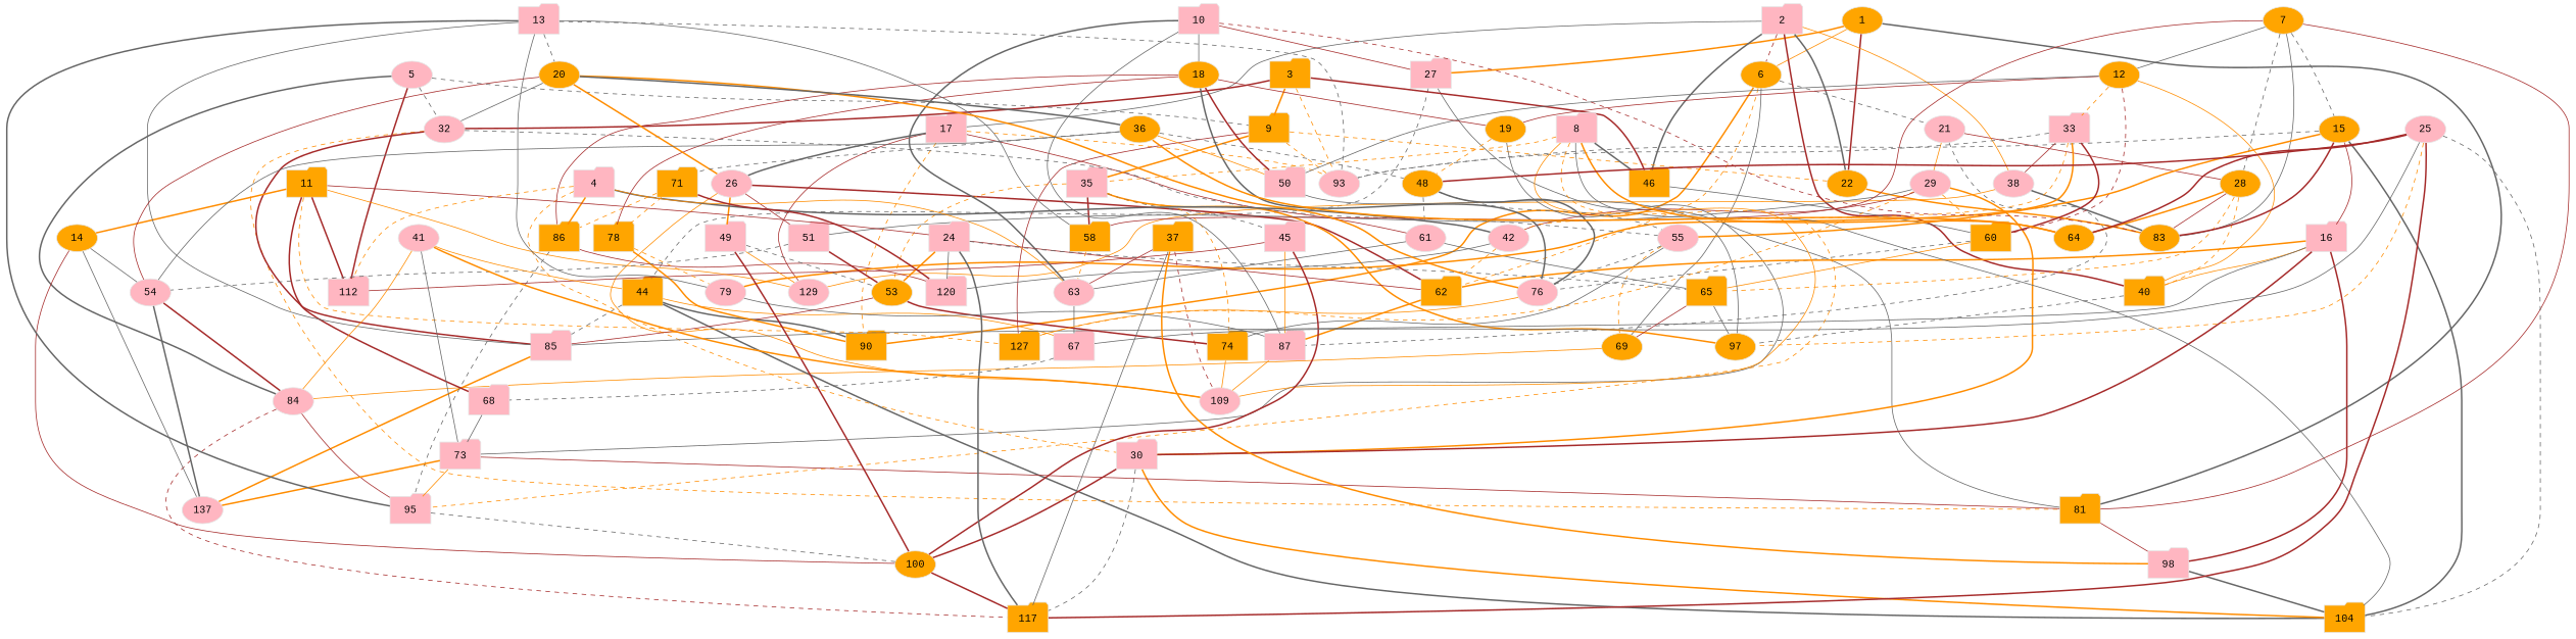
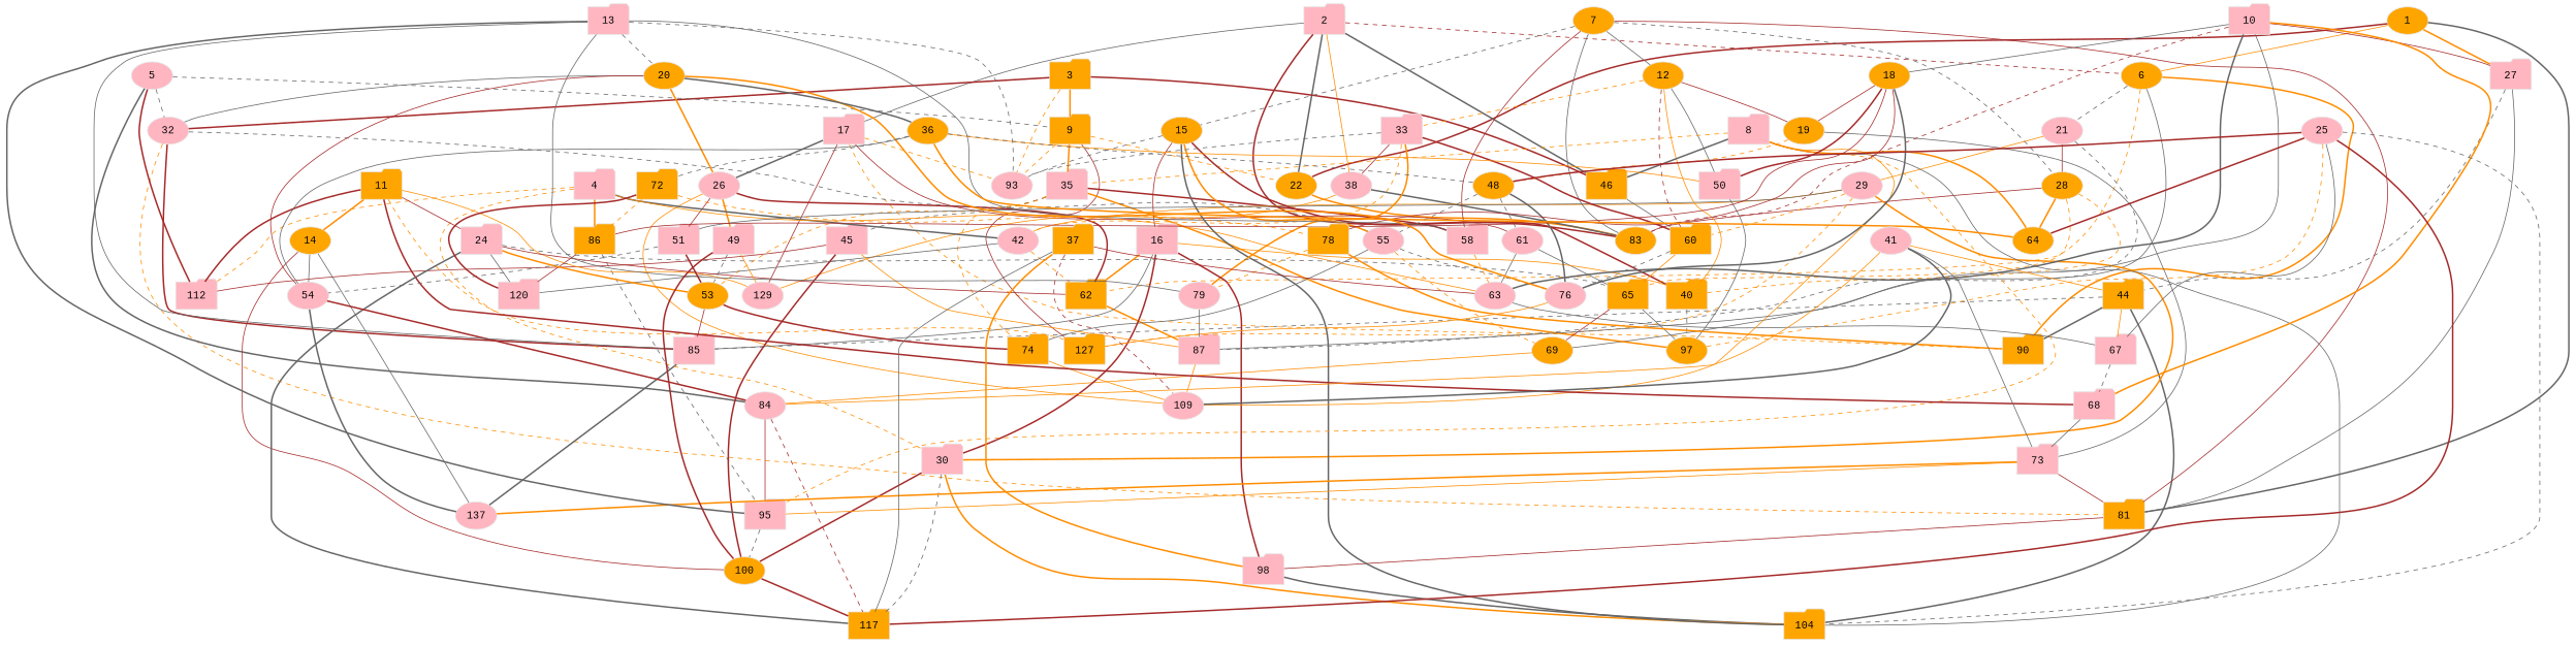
  graph {
    fontname="Liberation Mono"
    node [color=gray90 fillcolor=lightpink fontname="Liberation Mono" shape=folder style=filled]
    edge [color=gray40 fontname="Liberation Mono" style=solid]
    6 [fillcolor=orange shape=ellipse super="+126"]
    21 [shape=ellipse]
    62 [fillcolor=orange super="+118"]
    69 [fillcolor=orange shape=ellipse]
    90 [fillcolor=orange]
    1 [fillcolor=orange shape=ellipse]
    22 [fillcolor=orange shape=ellipse super="+92"]
    27
    81 [fillcolor=orange super="+113"]
    83 [fillcolor=orange shape=ellipse super="+96"]
    44 [fillcolor=orange super="+107"]
    98
    2 [super="+138"]
    17 [super="+43"]
    38 [shape=ellipse]
    40 [fillcolor=orange super="+134"]
    46 [fillcolor=orange]
    93 [shape=ellipse super="+111"]
    129 [shape=ellipse]
    26 [shape=ellipse super="+105"]
    61 [shape=ellipse]
    97 [fillcolor=orange shape=ellipse super="+125"]
    60 [fillcolor=orange super="+101"]
    9 [fillcolor=orange super="+135"]
    35 [super="+66"]
    127 [fillcolor=orange]
    3 [fillcolor=orange]
    32 [shape=ellipse super="+99"]
    85 [super="+110"]
    55 [shape=ellipse super="+72"]
    4 [super="+108"]
    30 [super="+131"]
    42 [shape=ellipse super="+116"]
    63 [shape=ellipse super="+121"]
    86 [fillcolor=orange super="+122"]
    112
    104 [fillcolor=orange super="+119"]
    100 [fillcolor=orange shape=ellipse super="+106"]
    117 [fillcolor=orange super="+128"]
    120
    67
    95 [super="+123"]
    5 [shape=ellipse]
    84 [shape=ellipse super="+132"]
    28 [fillcolor=orange shape=ellipse super="+94"]
    87 [super="+102"]
    29 [shape=ellipse super="+39"]
    7 [fillcolor=orange shape=ellipse super="+31"]
    12 [fillcolor=orange shape=ellipse super="+80"]
    15 [fillcolor=orange shape=ellipse super="+57"]
-   58 [fillcolor=orange]
+   58
    19 [fillcolor=orange shape=ellipse super="+88"]
    33 [super="+103"]
    50
    16 [super="+23"]
    64 [fillcolor=orange shape=ellipse]
    65 [fillcolor=orange super="+114"]
    8 [super="+34"]
    109 [shape=ellipse super="+133"]
    53 [fillcolor=orange shape=ellipse super="+124"]
    45
    74 [fillcolor=orange]
    48 [fillcolor=orange shape=ellipse super="+130"]
    73 [super="+91"]
    10 [super="+115"]
    18 [fillcolor=orange shape=ellipse super="+47"]
    68
    76 [shape=ellipse super="+89"]
    78 [fillcolor=orange]
    11 [fillcolor=orange super="+52"]
    14 [fillcolor=orange shape=ellipse]
    24 [super="+77"]
    54 [shape=ellipse super="+56"]
    137 [shape=ellipse]
    79 [shape=ellipse]
    13 [super="+82"]
    20 [fillcolor=orange shape=ellipse super="+59"]
    36 [fillcolor=orange shape=ellipse super="+136"]
    49
    51
-   71 [fillcolor=orange]
+   71 [fillcolor=orange label=72]
    25 [shape=ellipse super="+70"]
    37 [fillcolor=orange]
    41 [shape=ellipse]
    6 -- 21 [style=dashed]
    6 -- 62 [color=darkorange style=dashed]
    6 -- 69
    6 -- 90 [color=darkorange style=bold]
    21 -- 28 [color=brown]
    21 -- 87 [style=dashed]
    21 -- 29 [color=darkorange]
    62 -- 87 [color=darkorange style=bold]
    69 -- 84 [color=darkorange]
    1 -- 6 [color=darkorange]
    1 -- 22 [color=brown style=bold]
    1 -- 27 [color=darkorange style=bold]
    1 -- 81 [style=bold]
    22 -- 83 [color=darkorange style=bold]
    27 -- 81
    27 -- 44 [style=dashed]
    81 -- 98 [color=brown]
    44 -- 90 [style=bold]
    44 -- 85 [style=dashed]
    44 -- 104 [style=bold]
    44 -- 67 [color=darkorange]
    98 -- 104 [style=bold]
    2 -- 6 [color=brown style=dashed]
    2 -- 22 [style=bold]
    2 -- 17
    2 -- 38 [color=darkorange]
    2 -- 40 [color=brown style=bold]
    2 -- 46 [style=bold]
    17 -- 90 [color=darkorange style=dashed]
    17 -- 93 [color=darkorange style=dashed]
    17 -- 129 [color=brown]
    17 -- 26 [style=bold]
    17 -- 61 [color=brown]
    38 -- 83 [style=bold]
    38 -- 129 [color=darkorange]
    40 -- 97 [style=dashed weight=2]
    46 -- 60
    26 -- 62 [color=brown style=bold]
    26 -- 109 [color=darkorange]
    26 -- 49 [color=darkorange style=bold]
    26 -- 51 [color=brown]
    61 -- 63
    61 -- 65
    60 -- 65 [color=darkorange]
    60 -- 76 [style=dashed]
    9 -- 22 [color=darkorange style=dashed]
    9 -- 93 [color=darkorange style=dashed]
    9 -- 35 [color=darkorange style=bold]
    9 -- 127 [color=brown]
    35 -- 97 [color=darkorange style=bold]
    35 -- 58 [color=brown style=bold]
    35 -- 53 [color=darkorange style=dashed]
    35 -- 45 [style=dashed]
    35 -- 74 [color=darkorange style=dashed]
    3 -- 46 [color=brown style=bold]
    3 -- 93 [color=darkorange style=dashed]
    3 -- 9 [color=darkorange style=bold]
    3 -- 32 [color=brown style=bold]
    32 -- 81 [color=darkorange style=dashed]
    32 -- 85 [color=brown style=bold]
    32 -- 55 [style=dashed]
-   85 -- 137 [color=darkorange style=bold]
+   85 -- 137 [style=bold]
    55 -- 69 [color=darkorange style=dashed]
    55 -- 74
    55 -- 76 [style=dashed]
    4 -- 30 [color=darkorange style=dashed]
    4 -- 42 [style=bold]
    4 -- 63 [color=darkorange]
    4 -- 86 [color=darkorange style=bold weight=2]
    4 -- 112 [color=darkorange style=dashed]
    30 -- 104 [color=darkorange style=bold]
    30 -- 100 [color=brown style=bold]
    30 -- 117 [style=dashed]
    42 -- 62 [color=darkorange style=dashed]
    42 -- 120
    63 -- 67
    86 -- 120 [color=brown]
    86 -- 95 [style=dashed]
    100 -- 117 [color=brown style=bold]
    67 -- 68 [style=dashed]
    95 -- 100 [style=dashed]
    5 -- 9 [style=dashed]
    5 -- 32 [style=dashed]
    5 -- 112 [color=brown style=bold]
    5 -- 84 [style=bold]
    84 -- 117 [color=brown style=dashed]
    84 -- 95 [color=brown]
    28 -- 83 [color=brown]
    28 -- 40 [color=darkorange style=dashed]
    28 -- 64 [color=darkorange style=bold]
    28 -- 65 [color=darkorange style=dashed]
    87 -- 109 [color=darkorange]
    29 -- 60 [color=darkorange style=dashed]
    29 -- 127 [color=darkorange style=dashed]
    29 -- 30 [color=darkorange style=bold]
-   29 -- 42 [color=brown]
+   29 -- 42 [color=darkorange]
    29 -- 51
    7 -- 81 [color=brown]
    7 -- 83
    7 -- 28 [style=dashed]
    7 -- 12
    7 -- 15 [style=dashed]
    7 -- 58 [color=brown]
    12 -- 40 [color=darkorange]
    12 -- 60 [color=brown style=dashed]
    12 -- 19 [color=brown]
    12 -- 33 [color=darkorange style=dashed]
    12 -- 50
    15 -- 83 [color=brown style=bold]
    15 -- 93 [style=dashed]
    15 -- 55 [color=darkorange style=bold]
    15 -- 104 [style=bold]
    15 -- 16 [color=brown]
    58 -- 63 [color=darkorange style=dashed]
    19 -- 48 [color=darkorange style=dashed]
    19 -- 73
    33 -- 38 [color=brown]
    33 -- 93 [style=dashed]
    33 -- 60 [color=brown style=bold]
    33 -- 42 [color=darkorange style=dashed]
    33 -- 79 [color=darkorange style=bold]
    50 -- 97
    16 -- 62 [color=darkorange style=bold]
    16 -- 98 [color=brown style=bold]
    16 -- 40 [color=darkorange]
    16 -- 85
    16 -- 30 [color=brown style=bold]
    65 -- 69 [color=brown]
    65 -- 97
    8 -- 46 [style=bold]
    8 -- 35 [color=darkorange style=dashed]
    8 -- 104
    8 -- 95 [color=darkorange style=dashed]
    8 -- 64 [color=darkorange style=bold]
    8 -- 109 [color=darkorange]
    53 -- 85 [color=brown]
    53 -- 74 [color=brown style=bold]
    45 -- 112 [color=brown]
    45 -- 100 [color=brown style=bold]
    45 -- 87 [color=darkorange]
    74 -- 109 [color=darkorange]
    48 -- 61 [style=dashed]
    48 -- 55 [style=dashed]
    48 -- 76 [style=bold]
    73 -- 81 [color=brown]
    73 -- 95 [color=darkorange]
    73 -- 137 [color=darkorange style=bold]
    10 -- 27 [color=brown]
    10 -- 83 [color=brown style=dashed]
    10 -- 63 [style=bold]
    10 -- 87
    10 -- 18
+   10 -- 68 [color=darkorange style=bold]
    18 -- 86 [color=brown]
    18 -- 19 [color=brown]
    18 -- 50 [color=brown style=bold]
    18 -- 76 [style=bold]
    18 -- 78 [color=brown]
    68 -- 73
    76 -- 127 [color=darkorange]
    78 -- 90 [color=darkorange style=bold]
    78 -- 79 [color=darkorange style=dashed]
    11 -- 129 [color=darkorange]
    11 -- 127 [color=darkorange style=dashed]
    11 -- 112 [color=brown style=bold]
    11 -- 68 [color=brown style=bold]
    11 -- 14 [color=darkorange style=bold]
    11 -- 24 [color=brown]
    14 -- 100 [color=brown]
    14 -- 54
    14 -- 137
    24 -- 62 [color=brown]
    24 -- 117 [style=bold]
    24 -- 120
    24 -- 65 [style=dashed]
    24 -- 53 [color=darkorange style=bold]
    54 -- 84 [color=brown style=bold]
    54 -- 137 [style=bold]
    79 -- 87
    13 -- 93 [style=dashed]
    13 -- 85
    13 -- 95 [style=bold]
    13 -- 58
    13 -- 79
    13 -- 20 [style=dashed]
    20 -- 26 [color=darkorange style=bold]
    20 -- 32
    20 -- 76 [color=darkorange style=bold]
    20 -- 54 [color=brown]
    20 -- 36 [style=bold]
    36 -- 50 [color=darkorange]
    36 -- 64 [color=darkorange style=bold]
    36 -- 48 [style=dashed]
    36 -- 54
    36 -- 71 [style=dashed]
    49 -- 129 [color=darkorange]
    49 -- 100 [color=brown style=bold]
    49 -- 53 [style=dashed]
    51 -- 53 [color=brown style=bold]
    51 -- 54 [style=dashed]
    71 -- 86 [color=darkorange style=dashed]
    71 -- 120 [color=brown style=bold]
    71 -- 78 [color=darkorange style=dashed]
    25 -- 97 [color=darkorange style=dashed]
    25 -- 104 [style=dashed]
    25 -- 117 [color=brown style=bold]
    25 -- 67
    25 -- 64 [color=brown style=bold]
    25 -- 48 [color=brown style=bold]
    37 -- 98 [color=darkorange style=bold]
    37 -- 63 [color=brown]
    37 -- 117
    37 -- 109 [color=brown style=dashed]
    41 -- 44 [color=darkorange]
    41 -- 84 [color=darkorange]
-   41 -- 109 [color=darkorange style=bold]
+   41 -- 109 [style=bold]
    41 -- 73
  }
